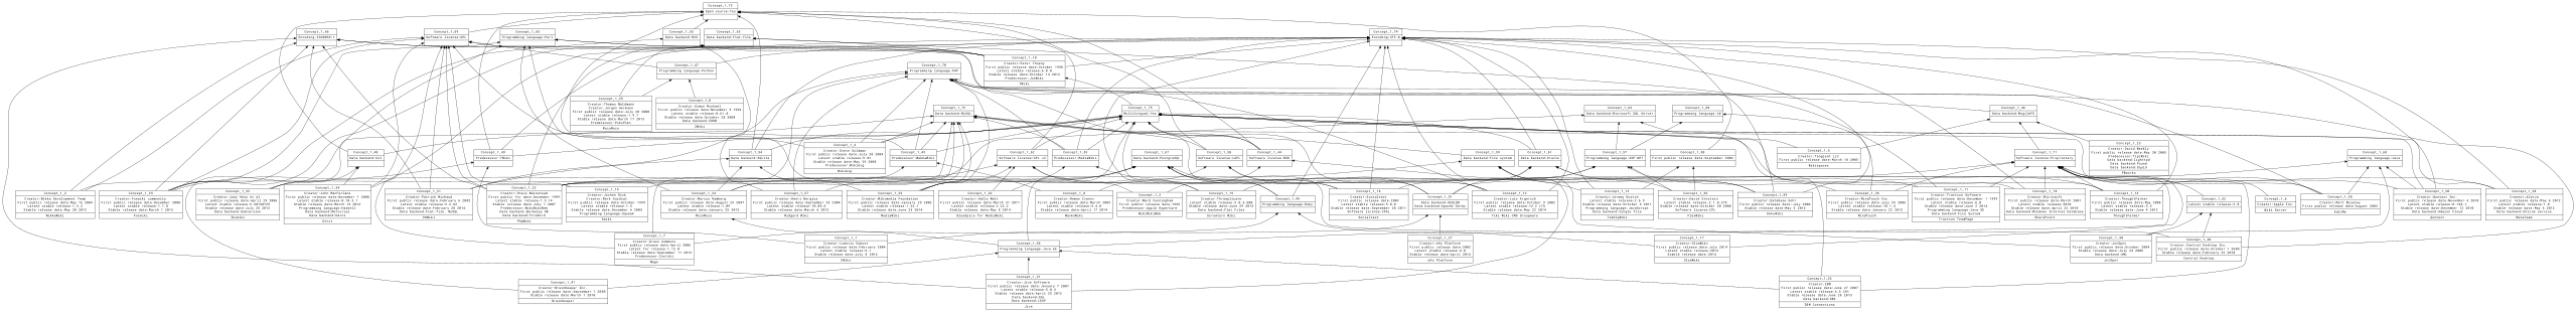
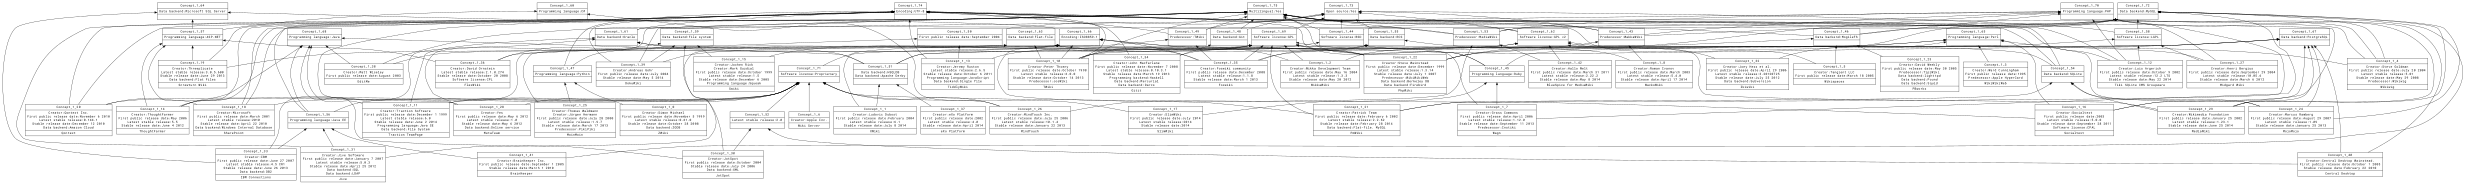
  digraph {
    fontname="Roboto Mono"
    rankdir=BT
    node [fontname="Roboto Mono" shape=record]
    edge [fontname="Roboto Mono"]
    n1 [label="{Concept_1_18|Creator:Microsoft\nFirst public release date:March 2001\nLatest stable release:2010\nStable release date:April 22 2010\nData backend:Windows Internal Database\n|SharePoint\n}"]
    n2 [label="{Concept_1_57|Programming language:ASP.NET\n|}"]
    n3 [label="{Concept_1_71|Software license:Proprietary\n|}"]
    n4 [label="{Concept_1_74|Encoding:UTF-8\n|}"]
    n5 [label="{Concept_1_75|Multilingual:Yes\n|}"]
    n6 [label="{Concept_1_42|Creator:Hallo Welt\nFirst public release date:March 31 2011\nLatest stable release:2.22.2\nStable release date:May 8 2014\n|BlueSpice for MediaWiki\n}"]
    n7 [label="{Concept_1_53|Predecessor:MediaWiki\n|}"]
    n8 [label="{Concept_1_62|Software license:GPL v2\n|}"]
    n9 [label="{Concept_1_35|Creator:Foswiki community\nFirst public release date:December 2008\nLatest stable release:1.1.8\nStable release date:March 1 2013\n|Foswiki\n}"]
    n10 [label="{Concept_1_49|Predecessor:TWiki\n|}"]
    n11 [label="{Concept_1_55|Data backend:RCS\n|}"]
    n12 [label="{Concept_1_63|Data backend:Flat-file\n|}"]
    n13 [label="{Concept_1_66|Encoding:ISO8859-1\n|}"]
    n14 [label="{Concept_1_65|Programming language:Perl\n|}"]
    n15 [label="{Concept_1_69|Software license:GPL\n|}"]
    n16 [label="{Concept_1_14|Creator:ThoughtFarmer\nFirst public release date:May 2006\nLatest stable release:5.5\nStable release date:June 4 2012\n|ThoughtFarmer\n}"]
    n17 [label="{Concept_1_2|Creator:Wikka Development Team\nFirst public release date:May 16 2004\nLatest stable release:1.3.3\nStable release date:May 20 2012\n|WikkaWiki\n}"]
    n18 [label="{Concept_1_43|Predecessor:WakkaWiki\n|}"]
    n19 [label="{Concept_1_8|Creator:Roman Ivanov\nFirst public release date:March 2003\nLatest stable release:5.4.0\nStable release date:April 17 2014\n|WackoWiki\n}"]
    n20 [label="{Concept_1_44|Software license:BSD\n|}"]
    n21 [label="{Concept_1_23|Creator:David Weekly\nFirst public release date:May 30 2005\nPredecessor:TipiWiki\nData backend:lighttpd\nData backend:Pound\nData backend:Squid\n|PBworks\n}"]
    n22 [label="{Concept_1_46|Data backend:MogileFS\n|}"]
    n23 [label="{Concept_1_29|Creator:Wikimedia Foundation\nFirst public release date:January 25 2002\nLatest stable release:1.23.1\nStable release date:June 25 2014\n|MediaWiki\n}"]
    n24 [label="{Concept_1_54|Data backend:SQLite\n|}"]
    n25 [label="{Concept_1_67|Data backend:PostgreSQL\n|}"]
    n26 [label="{Concept_1_70|Programming language:PHP\n|}"]
    n27 [label="{Concept_1_72|Data backend:MySQL\n|}"]
-   n28 [label="{Concept_1_21|Creator:Patrick Michaud\nFirst public release date:February 6 2002\nLatest stable release:2.2.62\nStable release date:February 28 2014\nData backend:Flat-file. MySQL\n|PmWiki\n}"]
+   n28 [label="{Concept_1_21|Creator:Patrick Team\nFirst public release date:February 6 2002\nLatest stable release:2.2.62\nStable release date:February 28 2014\nData backend:Flat-file. MySQL\n|PmWiki\n}"]
    n29 [label="{Concept_1_15|Creator:Jochen Rick\nCreator:Mark Guzdial\nFirst public release date:October 1999\nLatest stable release:1.5\nStable release date:December 6 2005\nProgramming language:Squeak\n|Swiki\n}"]
    n30 [label="{Concept_1_59|Data backend:File system\n|}"]
    n31 [label="{Concept_1_38|Creator:Matt Wiseley\nFirst public release date:August 2003\n|EditMe\n}"]
    n32 [label="{Concept_1_68|Programming language:Java\n|}"]
    n33 [label="{Concept_1_3|Creator:Ward Cunningham\nFirst public release date:1995\nPredecessor:Apple HyperCard\n|WikiWikiWeb\n}"]
    n34 [label="{Concept_1_20|Creator:Qontext Inc.\nFirst public release date:November 6 2010\nLatest stable release:0.144.1\nStable release date:December 12 2010\nData backend:Amazon Cloud\n|Qontext\n}"]
    n35 [label="{Concept_1_19|Creator:Threeplicate\nLatest stable release:3.0.5.600\nStable release date:June 29 2013\nData backend:Flat Files\n|Screwturn Wiki\n}"]
    n36 [label="{Concept_1_32|Creator:Joey Hess et al.\nFirst public release date:April 29 2006\nLatest stable release:3.20120725\nStable release date:July 25 2012\nData backend:Subversion\n|Ikiwiki\n}"]
    n37 [label="{Concept_1_48|Data backend:Git\n|}"]
    n38 [label="{Concept_1_26|Creator:MindTouch Inc.\nFirst public release date:July 25 2006\nLatest stable release:10.1.4\nStable release date:January 22 2013\n|MindTouch\n}"]
    n39 [label="{Concept_1_60|Programming language:C#\n|}"]
-   n40 [label="{Concept_1_22|Creator:Steve Wainstead\nFirst public for date:December 1999\nLatest stable release:1.3.14\nStable release date:July 1 2007\nPredecessor:WikiWikiWeb\nData backend:Berkeley DB\nData backend:Firebird\n|PhpWiki\n}"]
+   n40 [label="{Concept_1_22|Creator:Steve Wainstead\nFirst public release date:December 1999\nLatest stable release:1.3.14\nStable release date:July 1 2007\nPredecessor:WikiWikiWeb\nData backend:Berkeley DB\nData backend:Firebird\n|PhpWiki\n}"]
    n41 [label="{Concept_1_61|Data backend:Oracle\n|}"]
    n42 [label="{Concept_1_64|Data backend:Microsoft SQL Server\n|}"]
    n43 [label="{Concept_1_6|Creator:Apple Inc.\n|Wiki Server\n}"]
-   n44 [label="{Concept_1_12|Creator:Luis Argerich\nFirst public release date:October 9 2002\nLatest stable release:12.2 LTS\nStable release date:May 22 2014\n|Tiki Wiki CMS Groupware\n}"]
+   n44 [label="{Concept_1_12|Creator:Luis Argerich\nFirst public release date:October 9 2002\nLatest stable release:12.2 LTS\nStable release date:May 22 2014\n|Tiki SQLite CMS Groupware\n}"]
    n45 [label="{Concept_1_58|Software license:LGPL\n|}"]
    n46 [label="{Concept_1_36|Creator:David Ornstein\nLatest stable release:2.1.0.274\nStable release date:October 20 2008\nSoftware license:CPL\n|FlexWiki\n}"]
    n47 [label="{Concept_1_50|First public release date:September 2004\n|}"]
    n48 [label="{Concept_1_11|Creator:Traction Software\nFirst public release date:December 1 1999\nLatest stable release:6.0\nStable release date:June 2 2014\nProgramming language:Java SE\nData backend:File System\n|Traction TeamPage\n}"]
    n49 [label="{Concept_1_16|Creator:Socialtext\nFirst public release date:2003\nLatest stable release:5.0.0\nStable release date:September 28 2011\nSoftware license:CPAL\n|Socialtext\n}"]
    n50 [label="{Concept_1_17|Creator:SlimWiki\nFirst public release date:July 2014\nLatest stable release:2014\nStable release date:2014\n|SlimWiki\n}"]
    n51 [label="{Concept_1_45|Programming language:Ruby\n|}"]
-   n52 [label="{Concept_1_39|Creator:Database Gohr\nFirst public release date:July 2004\nStable release date:May 5 2014\n|DokuWiki\n}"]
+   n52 [label="{Concept_1_39|Creator:Andreas Gohr\nFirst public release date:July 2004\nStable release date:May 5 2014\n|DokuWiki\n}"]
    n53 [label="{Concept_1_0|Creator:Simon Michael\nFirst public release date:November 5 1999\nLatest stable release:0.61.0\nStable release date:October 28 2008\nData backend:ZODB\n|ZWiki\n}"]
    n54 [label="{Concept_1_47|Programming language:Python\n|}"]
    n55 [label="{Concept_1_10|Creator:Peter Thoeny\nFirst public release date:October 1998\nLatest stable release:6.0.0\nStable release date:October 14 2013\nPredecessor:JosWiki\n|TWiki\n}"]
    n56 [label="{Concept_1_1|Creator:Ludovic Dubost\nFirst public release date:February 2004\nLatest stable release:6.1\nStable release date:July 8 2014\n|XWiki\n}"]
    n57 [label="{Concept_1_51|Data backend:HSQLDB\nData backend:Apache Derby\n|}"]
    n58 [label="{Concept_1_25|Creator:Thomas Waldmann\nCreator:Jürgen Hermann\nFirst public release date:July 28 2000\nLatest stable release:1.9.7\nStable release date:March 17 2013\nPredecessor:PikiPiki\n|MoinMoin\n}"]
    n59 [label="{Concept_1_37|Creator:eXo Platform\nFirst public release date:2002\nLatest stable release:4.0\nStable release date:April 2014\n|eXo Platform\n}"]
    n60 [label="{Concept_1_41|Creator:BrainKeeper Inc.\nFirst public release date:September 1 2005\nStable release date:March 1 2010\n|BrainKeeper\n}"]
    n61 [label="{Concept_1_56|Programming language:Java EE\n|}"]
-   n62 [label="{Concept_1_40|Creator:Central Desktop Inc.\nFirst public release date:October 1 2005\nStable release date:February 22 2010\n|Central Desktop\n}"]
+   n62 [label="{Concept_1_40|Creator:Central Desktop Wainstead.\nFirst public release date:October 1 2005\nStable release date:February 22 2010\n|Central Desktop\n}"]
    n63 [label="{Concept_1_52|Latest stable release:2.0\n|}"]
    n64 [label="{Concept_1_4|Creator:Steve Goldman\nFirst public release date:July 20 2004\nLatest stable release:5.01\nStable release date:May 29 2008\nPredecessor:Wikiwig\n|Wikiwig\n}"]
    n65 [label="{Concept_1_33|Creator:IBM\nFirst public release date:June 27 2007\nLatest stable release:4.5 CR1\nStable release date:June 26 2013\nData backend:DB2\n|IBM Connections\n}"]
    n66 [label="{Concept_1_31|Creator:Jive Software\nFirst public release date:January 7 2007\nLatest stable release:5.0.3\nStable release date:April 25 2012\nData backend:SQL\nData backend:LDAP\n|Jive\n}"]
    n67 [label="{Concept_1_5|Creator:Tangient LLC\nFirst public release date:March 18 2005\n|Wikispaces\n}"]
    n68 [label="{Concept_1_13|Creator:Jeremy Ruston\nLatest stable release:2.6.5\nStable release date:October 6 2011\nProgramming language:JavaScript\nData backend:Single file\n|TiddlyWiki\n}"]
    n69 [label="{Concept_1_30|Creator:JotSpot\nFirst public release date:October 2004\nStable release date:July 24 2006\nData backend:XML\n|JotSpot\n}"]
-   n70 [label="{Concept_1_7|Creator:Grass Commons\nFirst public release date:April 2006\nLatest for release:1.12.0\nStable release date:September 11 2013\nPredecessor:Instiki\n|Wagn\n}"]
+   n70 [label="{Concept_1_7|Creator:Grass Commons\nFirst public release date:April 2006\nLatest stable release:1.12.0\nStable release date:September 11 2013\nPredecessor:Instiki\n|Wagn\n}"]
    n71 [label="{Concept_1_24|Creator:Marcus Ramberg\nFirst public release date:August 29 2007\nLatest stable release:1.09\nStable release date:January 25 2013\n|MojoMojo\n}"]
-   n72 [label="{Concept_1_28|Creator:Altova\nFirst public release date:May 6 2012\nLatest stable release:1.0\nStable release date:May 6 2012\nData backend:Online service\n|MetaTeam\n}"]
+   n72 [label="{Concept_1_28|Creator:Yes\nFirst public release date:May 6 2012\nLatest stable release:1.0\nStable release date:May 6 2012\nData backend:Online service\n|MetaTeam\n}"]
    n73 [label="{Concept_1_27|Creator:Henri Bergius\nFirst public release date:September 29 2004\nLatest stable release:10.05.6\nStable release date:March 6 2012\n|Midgard Wiki\n}"]
-   n74 [label="{Concept_1_34|Creator:John MacFarlane\nFirst public release date:November 7 2008\nLatest stable release:0.10.3.1\nStable release date:March 19 2013\nProgramming language:Haskell\nData backend:Mercurial\nData backend:Darcs\n|Gitit\n}"]
+   n74 [label="{Concept_1_34|Creator:John MacFarlane\nFirst public release date:November 7 2008\nLatest stable release:0.10.3.1\nStable release date:March 19 2013\nProgramming backend:Haskell\nData backend:Mercurial\nData backend:Darcs\n|Gitit\n}"]
    n75 [label="{Concept_1_73|Open source:Yes\n|}"]
    subgraph sub_1 {
      label=1
      n1
      n2
      n3
      n4
      n5
      n6
      n7
      n8
      n9
      n10
      n11
      n12
      n13
      n14
      n15
      n16
      n17
      n18
      n19
      n20
      n21
      n22
      n23
      n24
      n25
      n26
      n27
      n28
      n29
      n30
      n31
      n32
      n33
      n34
      n35
      n36
      n37
      n38
      n39
      n40
      n41
      n42
      n43
      n44
      n45
      n46
      n47
      n48
      n49
      n50
      n51
      n52
      n53
      n54
      n55
      n56
      n57
      n58
      n59
      n60
      n61
      n62
      n63
      n64
      n65
      n66
      n67
      n68
      n69
      n70
      n71
      n72
      n73
      n74
      n75
    }
-   n33 -> n2
+   n1 -> n2
    n1 -> n3
    n1 -> n4
    n1 -> n5
    n2 -> n39
    n2 -> n42
    n3 -> n22
    n6 -> n7
    n6 -> n8
    n7 -> n4
    n7 -> n5
    n7 -> n26
    n7 -> n27
    n8 -> n5
    n8 -> n75
    n9 -> n10
    n9 -> n11
    n9 -> n12
    n9 -> n13
    n9 -> n14
    n9 -> n15
    n10 -> n4
    n10 -> n5
    n10 -> n75
    n11 -> n75
    n15 -> n75
    n16 -> n2
    n16 -> n3
    n16 -> n4
    n16 -> n5
    n17 -> n13
    n17 -> n15
    n17 -> n18
    n18 -> n5
    n18 -> n26
    n18 -> n27
    n18 -> n75
    n19 -> n18
    n19 -> n20
    n20 -> n5
    n20 -> n27
    n20 -> n75
    n21 -> n22
+   n22 -> n4
    n22 -> n26
-   n30 -> n27
+   n22 -> n27
    n23 -> n8
    n23 -> n24
    n23 -> n25
    n23 -> n26
    n23 -> n27
    n24 -> n4
    n24 -> n5
-   n24 -> n75
+   n24 -> n8
    n28 -> n13
    n28 -> n15
    n28 -> n24
    n28 -> n26
    n29 -> n15
    n29 -> n30
-   n31 -> n3
    n31 -> n13
    n31 -> n27
    n31 -> n32
    n33 -> n14
    n34 -> n3
    n34 -> n4
    n34 -> n5
    n34 -> n32
    n35 -> n2
    n35 -> n4
    n35 -> n8
    n36 -> n8
    n36 -> n14
-   n36 -> n37
    n37 -> n5
    n37 -> n75
    n38 -> n3
    n38 -> n7
    n38 -> n39
    n40 -> n12
    n40 -> n13
    n40 -> n15
    n40 -> n25
    n40 -> n26
    n40 -> n27
    n40 -> n41
-   n40 -> n42
+   n13 -> n42
    n41 -> n4
    n41 -> n5
    n43 -> n3
    n44 -> n4
    n44 -> n5
    n44 -> n26
    n44 -> n45
    n45 -> n27
    n45 -> n75
    n46 -> n2
    n46 -> n30
    n46 -> n47
    n47 -> n75
    n48 -> n3
    n48 -> n12
+   n48 -> n32
    n48 -> n41
    n49 -> n3
    n49 -> n4
    n49 -> n14
    n49 -> n25
    n50 -> n3
    n50 -> n51
    n51 -> n4
    n51 -> n5
    n51 -> n25
    n52 -> n4
    n52 -> n8
    n52 -> n26
    n52 -> n30
    n53 -> n54
    n54 -> n4
    n54 -> n15
    n55 -> n4
-   n5 -> n55
+   n55 -> n5
    n55 -> n11
    n55 -> n12
    n55 -> n13
    n55 -> n14
    n55 -> n15
    n56 -> n10
    n56 -> n57
    n57 -> n25
    n57 -> n32
    n57 -> n41
    n57 -> n45
    n58 -> n12
    n58 -> n54
    n59 -> n57
    n60 -> n27
    n60 -> n61
    n61 -> n3
    n61 -> n5
-   n61 -> n71
+   n61 -> n32
    n62 -> n25
    n62 -> n26
    n62 -> n63
    n63 -> n3
    n64 -> n5
    n64 -> n15
    n64 -> n26
    n64 -> n27
    n65 -> n41
    n65 -> n42
    n65 -> n61
    n66 -> n4
    n66 -> n13
    n66 -> n61
    n67 -> n5
    n67 -> n22
    n68 -> n4
    n68 -> n20
    n68 -> n47
    n69 -> n30
    n69 -> n32
    n69 -> n63
    n70 -> n15
    n70 -> n27
    n70 -> n51
    n71 -> n14
    n71 -> n24
    n71 -> n25
    n71 -> n27
    n72 -> n3
    n72 -> n4
    n72 -> n5
    n73 -> n11
    n73 -> n26
    n73 -> n45
    n74 -> n4
    n74 -> n15
    n74 -> n37
  }
